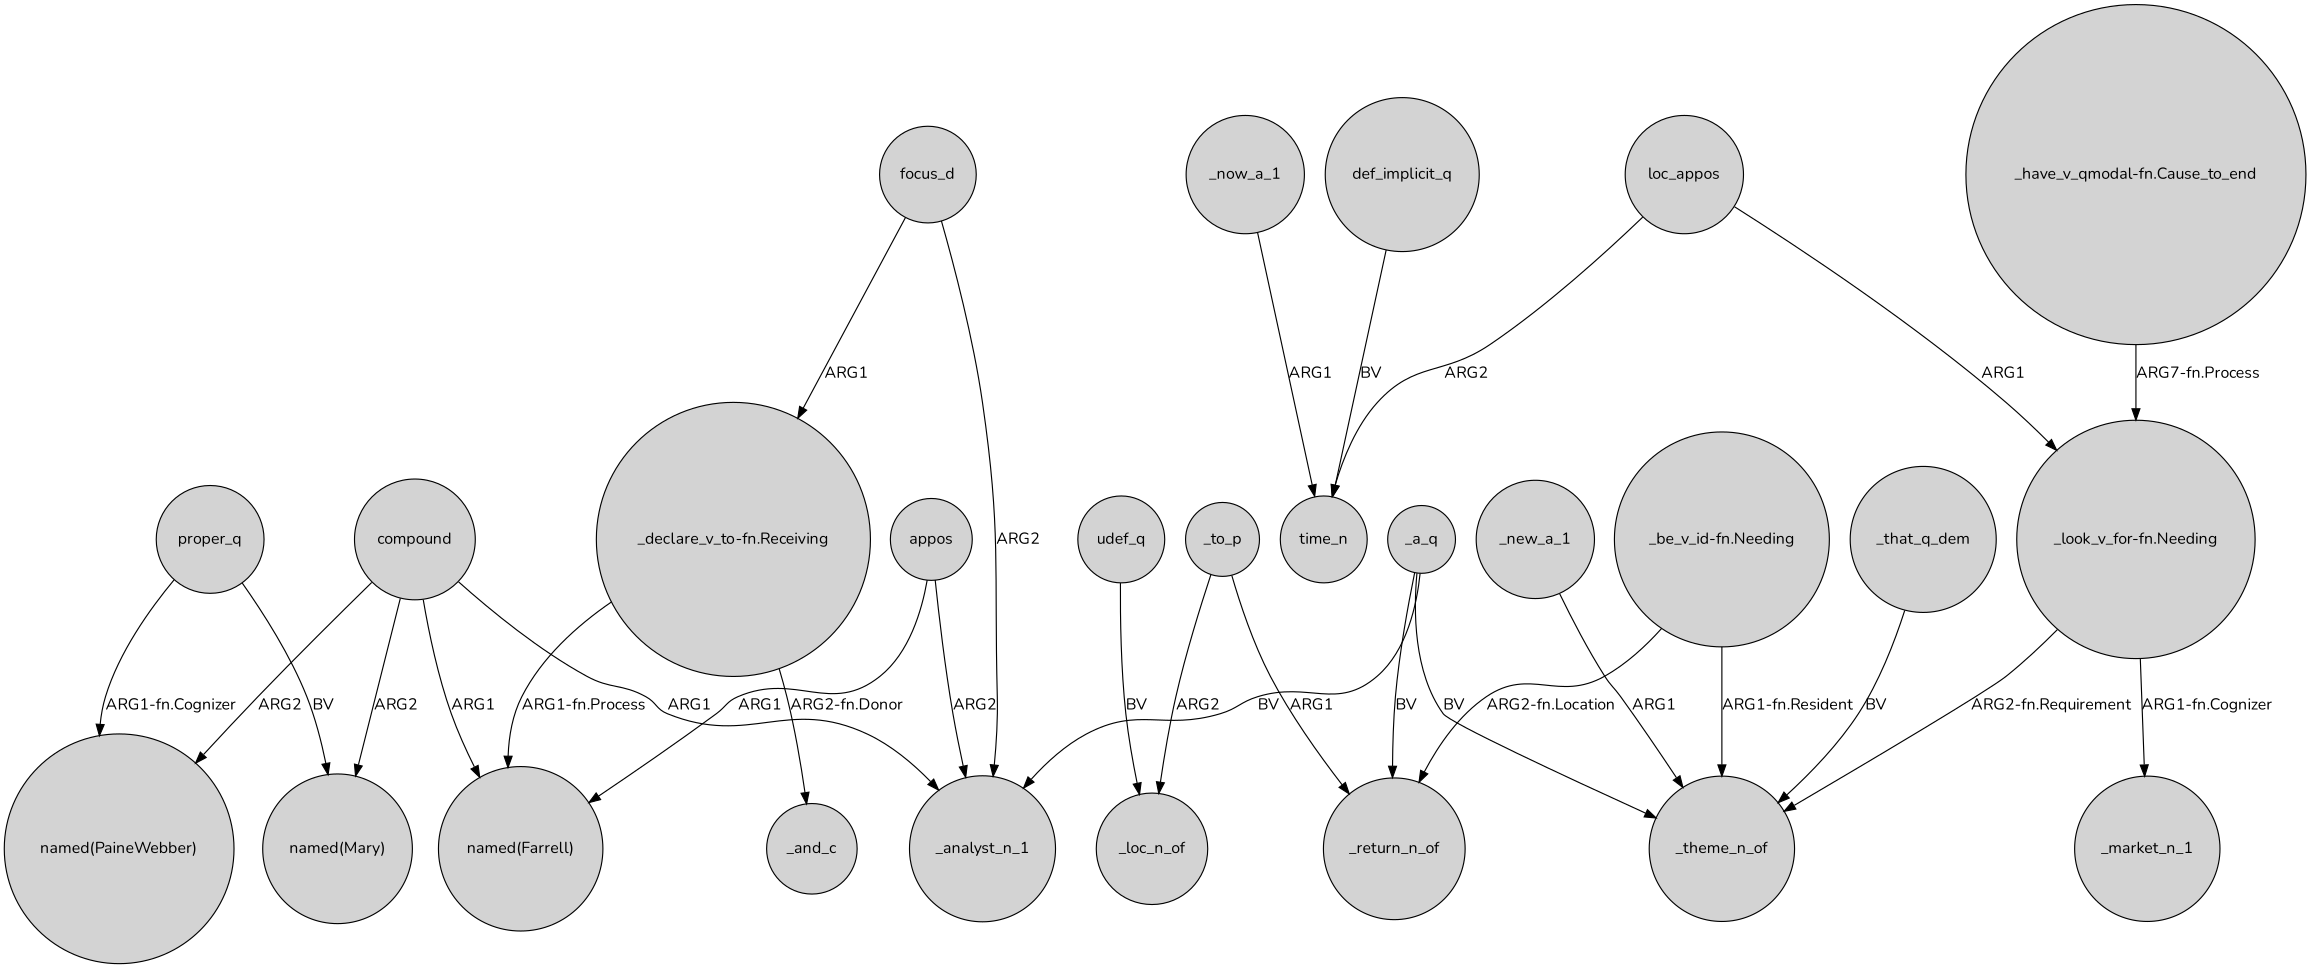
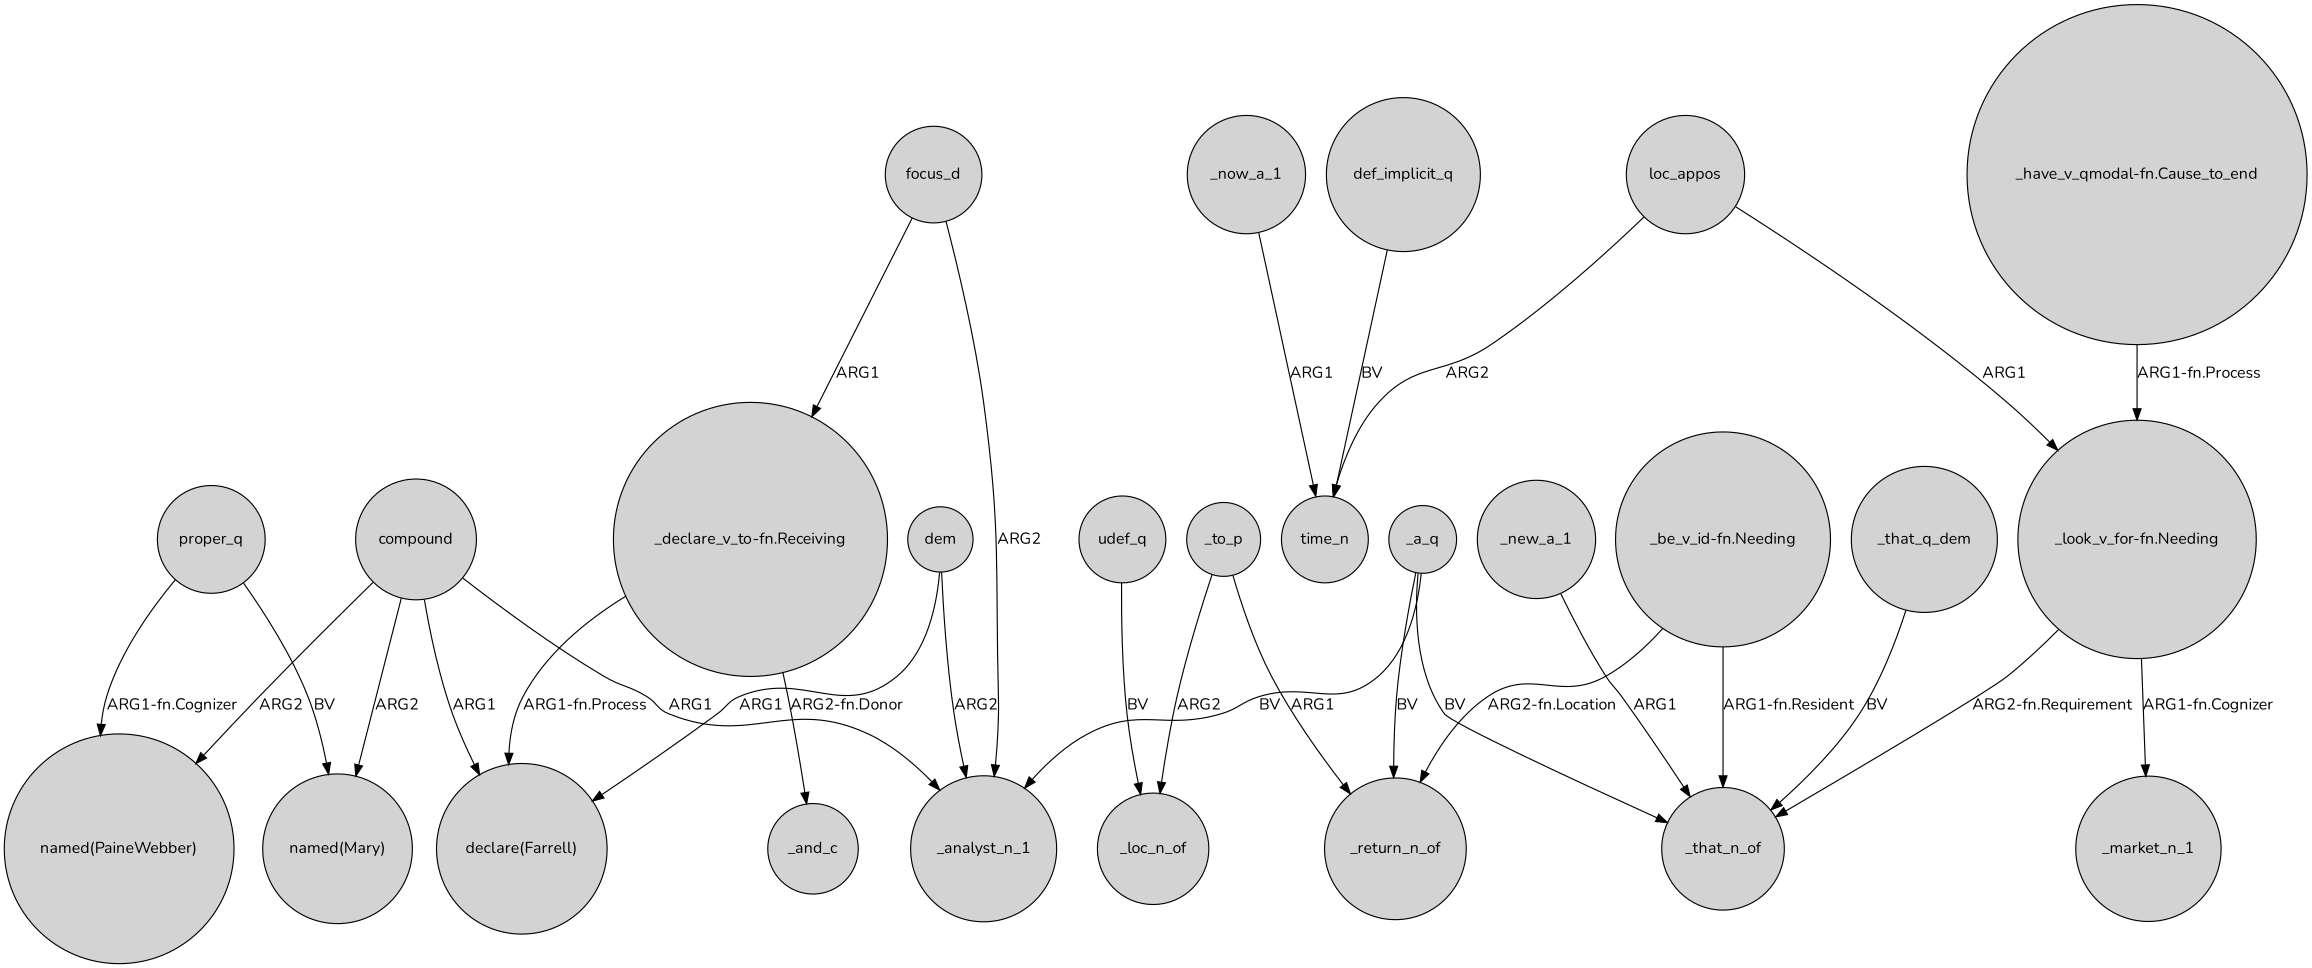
  digraph {
    fontname=Nunito
    node [fontname=Nunito shape=circle style=filled]
    edge [fontname=Nunito]
    "_declare_v_to-fn.Receiving"
-   "named(Farrell)"
+   "named(Farrell)" [label="declare(Farrell)"]
    _and_c
    compound
    "named(Mary)"
    "named(PaineWebber)"
    _analyst_n_1
    _to_p
    _return_n_of
    n10 [label=_loc_n_of]
    n11 [label=loc_appos]
    "_look_v_for-fn.Needing"
    time_n
-   _theme_n_of
+   _theme_n_of [label=_that_n_of]
    _market_n_1
    proper_q
    _new_a_1
-   appos
+   appos [label=dem]
    _now_a_1
    _a_q
    focus_d
    _that_q_dem
    "_have_v_qmodal-fn.Cause_to_end"
    n24 [label="_be_v_id-fn.Needing"]
    udef_q
    def_implicit_q
    "_declare_v_to-fn.Receiving" -> "named(Farrell)" [label="ARG1-fn.Process"]
    "_declare_v_to-fn.Receiving" -> _and_c [label="ARG2-fn.Donor"]
    compound -> "named(Farrell)" [label=ARG1]
    compound -> "named(Mary)" [label=ARG2]
    compound -> "named(PaineWebber)" [label=ARG2]
    compound -> _analyst_n_1 [label=ARG1]
    _to_p -> _return_n_of [label=ARG1]
    _to_p -> n10 [label=ARG2]
    n11 -> "_look_v_for-fn.Needing" [label=ARG1]
    n11 -> time_n [label=ARG2]
    "_look_v_for-fn.Needing" -> _theme_n_of [label="ARG2-fn.Requirement"]
    "_look_v_for-fn.Needing" -> _market_n_1 [label="ARG1-fn.Cognizer"]
    proper_q -> "named(Mary)" [label=BV]
    proper_q -> "named(PaineWebber)" [label="ARG1-fn.Cognizer"]
    _new_a_1 -> _theme_n_of [label=ARG1]
    appos -> "named(Farrell)" [label=ARG1]
    appos -> _analyst_n_1 [label=ARG2]
    _now_a_1 -> time_n [label=ARG1]
    _a_q -> _analyst_n_1 [label=BV]
    _a_q -> _return_n_of [label=BV]
    _a_q -> _theme_n_of [label=BV]
    focus_d -> "_declare_v_to-fn.Receiving" [label=ARG1]
    focus_d -> _analyst_n_1 [label=ARG2]
    _that_q_dem -> _theme_n_of [label=BV]
-   "_have_v_qmodal-fn.Cause_to_end" -> "_look_v_for-fn.Needing" [label="ARG7-fn.Process"]
+   "_have_v_qmodal-fn.Cause_to_end" -> "_look_v_for-fn.Needing" [label="ARG1-fn.Process"]
    n24 -> _return_n_of [label="ARG2-fn.Location"]
    n24 -> _theme_n_of [label="ARG1-fn.Resident"]
    udef_q -> n10 [label=BV]
    def_implicit_q -> time_n [label=BV]
  }
